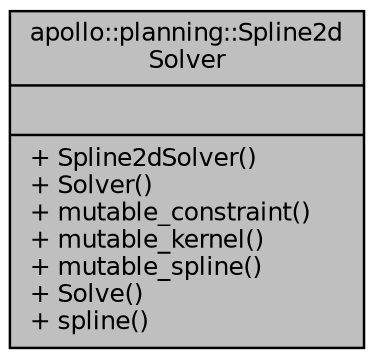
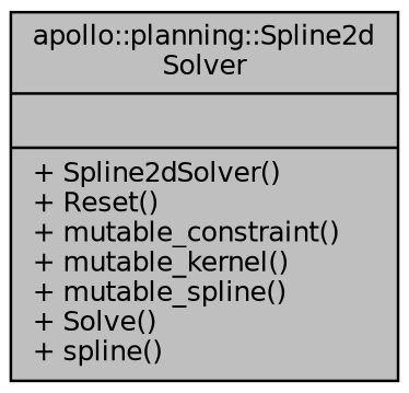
  digraph {
-   n1 [color=black fillcolor=grey75 fontcolor=black fontname=Helvetica fontsize=10 height=0.2 label="{apollo::planning::Spline2d\lSolver\n||+ Spline2dSolver()\l+ Solver()\l+ mutable_constraint()\l+ mutable_kernel()\l+ mutable_spline()\l+ Solve()\l+ spline()\l}" shape=record style=filled width=0.4]
+   n1 [color=black fillcolor=grey75 fontcolor=black fontname=Helvetica fontsize=10 height=0.2 label="{apollo::planning::Spline2d\lSolver\n||+ Spline2dSolver()\l+ Reset()\l+ mutable_constraint()\l+ mutable_kernel()\l+ mutable_spline()\l+ Solve()\l+ spline()\l}" shape=record style=filled width=0.4]
  }
